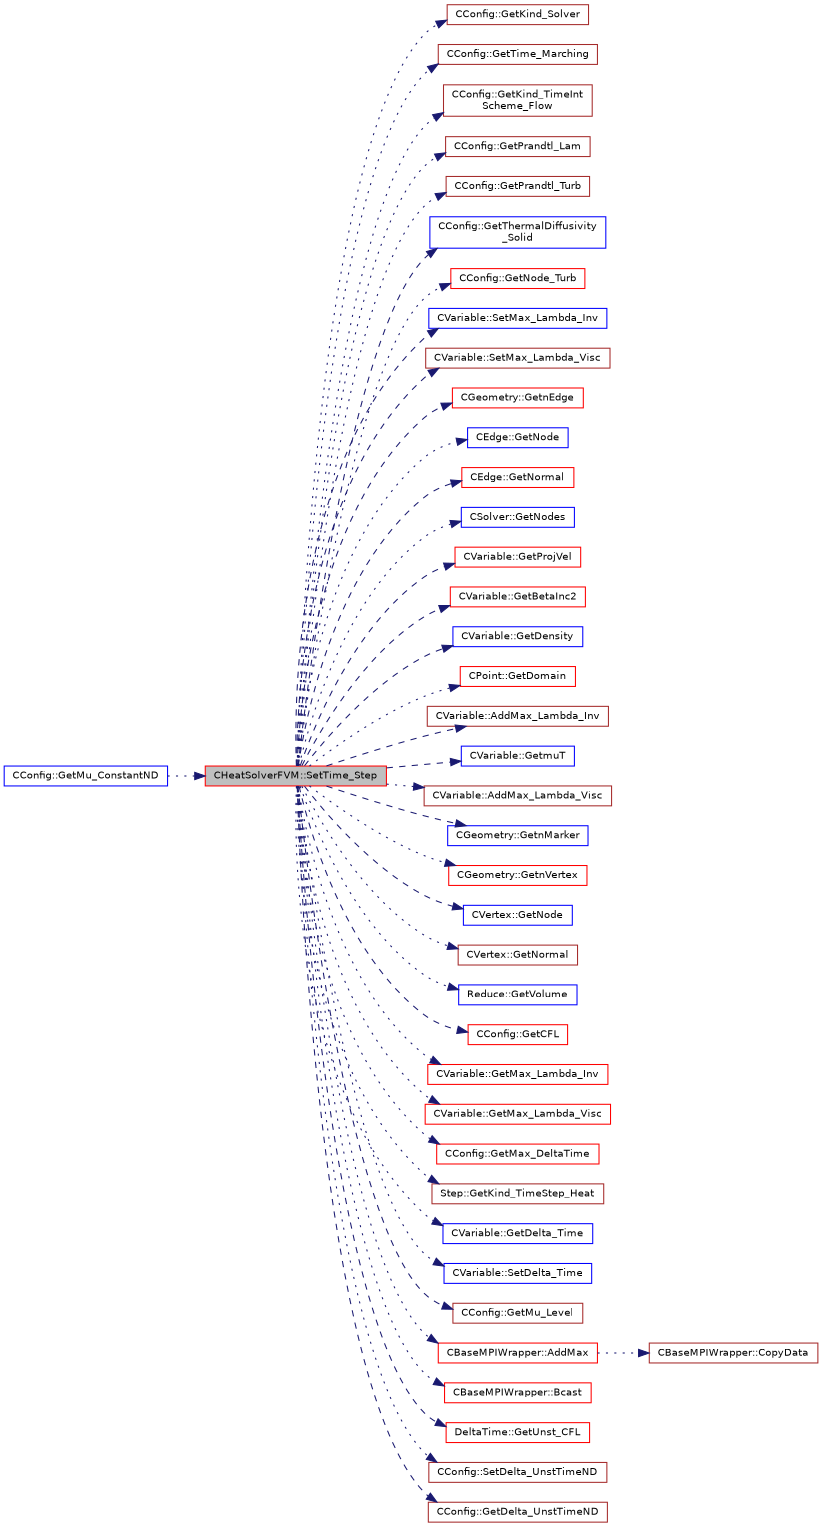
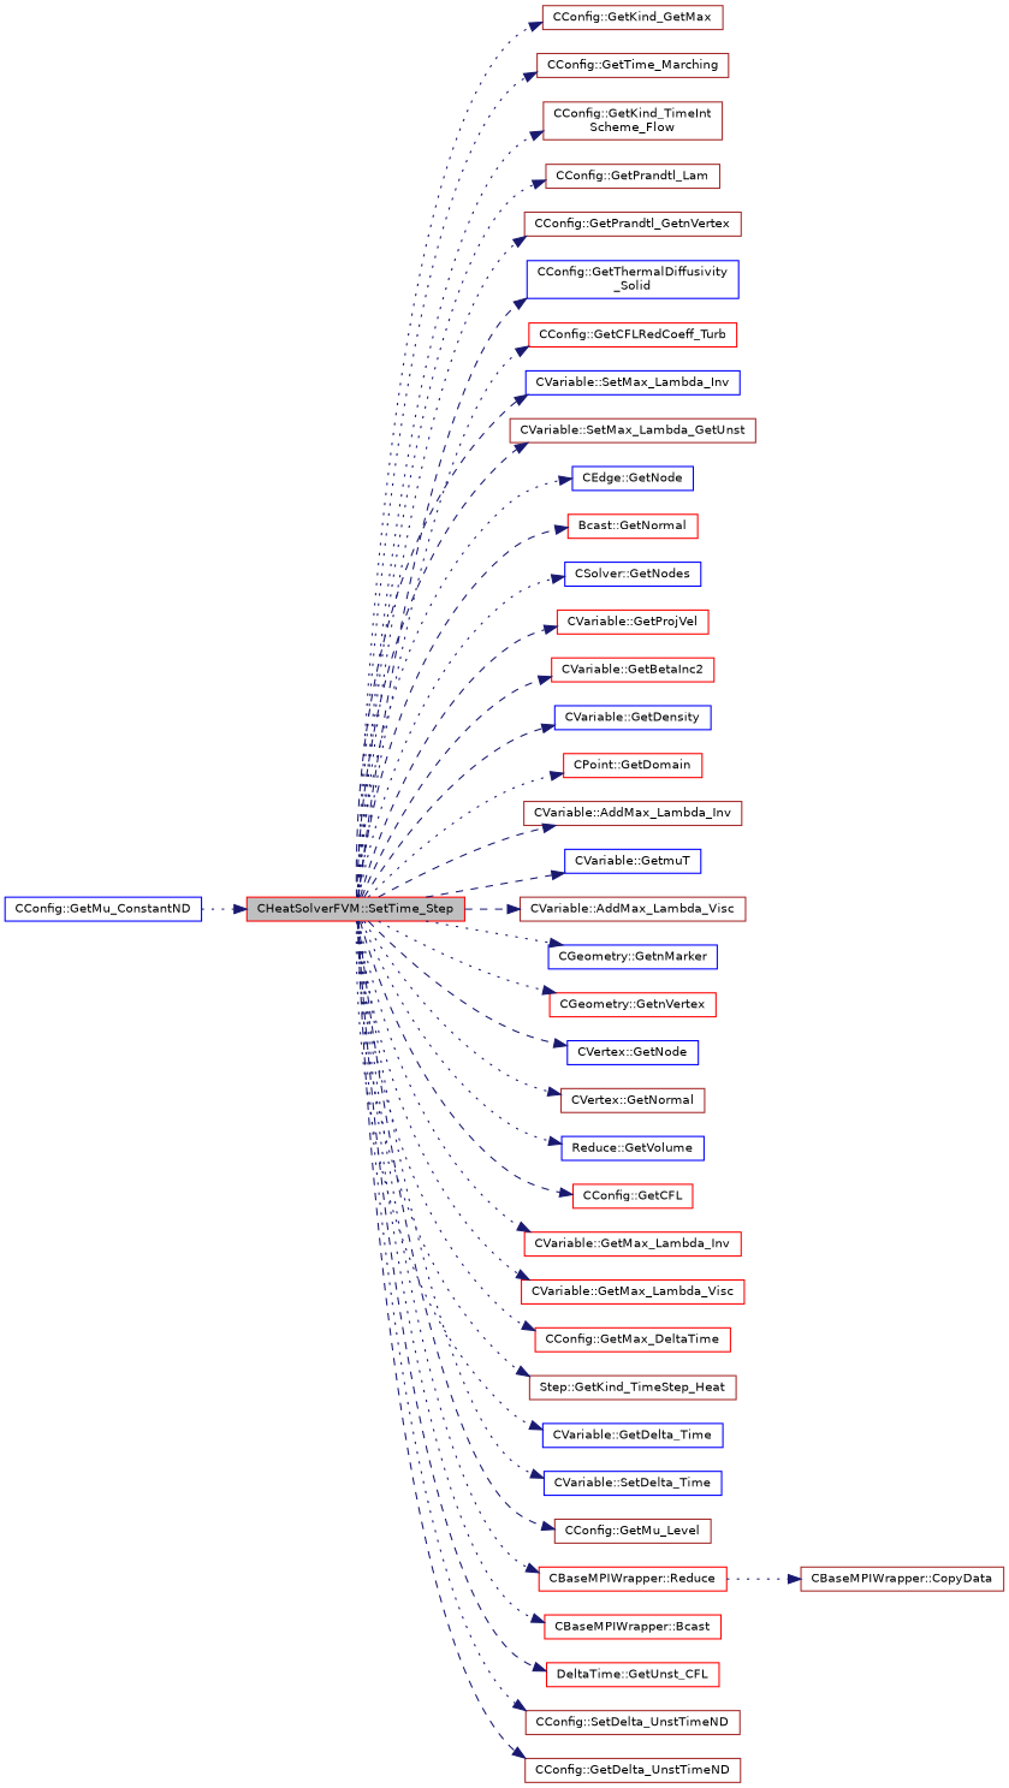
  digraph {
    rankdir=LR
    node [color=red fillcolor=white fontname=Helvetica fontsize=10 shape=record style=filled]
    edge [color=midnightblue fontname=Helvetica fontsize=10 labelfontname=Helvetica labelfontsize=10 style=dotted]
    n1 [fillcolor=grey75 fontcolor=black height=0.2 label="CHeatSolverFVM::SetTime_Step" width=0.4]
-   n2 [color=brown height=0.2 label="CConfig::GetKind_Solver" width=0.4]
+   n2 [color=brown height=0.2 label="CConfig::GetKind_GetMax" width=0.4]
    n3 [color=brown height=0.2 label="CConfig::GetTime_Marching" width=0.4]
    n4 [color=brown height=0.2 label="CConfig::GetKind_TimeInt\lScheme_Flow" width=0.4]
    n5 [color=brown height=0.2 label="CConfig::GetPrandtl_Lam" width=0.4]
-   n6 [color=brown height=0.2 label="CConfig::GetPrandtl_Turb" width=0.4]
+   n6 [color=brown height=0.2 label="CConfig::GetPrandtl_GetnVertex" width=0.4]
    n7 [color=blue height=0.2 label="CConfig::GetThermalDiffusivity\l_Solid" width=0.4]
-   n8 [height=0.2 label="CConfig::GetNode_Turb" width=0.4]
+   n8 [height=0.2 label="CConfig::GetCFLRedCoeff_Turb" width=0.4]
    n9 [color=blue height=0.2 label="CVariable::SetMax_Lambda_Inv" width=0.4]
-   n10 [color=brown height=0.2 label="CVariable::SetMax_Lambda_Visc" width=0.4]
-   n11 [height=0.2 label="CGeometry::GetnEdge" width=0.4]
+   n10 [color=brown height=0.2 label="CVariable::SetMax_Lambda_GetUnst" width=0.4]
    n12 [color=blue height=0.2 label="CEdge::GetNode" width=0.4]
-   n13 [height=0.2 label="CEdge::GetNormal" width=0.4]
+   n13 [height=0.2 label="Bcast::GetNormal" width=0.4]
    n14 [color=blue height=0.2 label="CSolver::GetNodes" width=0.4]
    n15 [height=0.2 label="CVariable::GetProjVel" width=0.4]
    n16 [height=0.2 label="CVariable::GetBetaInc2" width=0.4]
    n17 [color=blue height=0.2 label="CVariable::GetDensity" width=0.4]
    n18 [height=0.2 label="CPoint::GetDomain" width=0.4]
    n19 [color=brown height=0.2 label="CVariable::AddMax_Lambda_Inv" width=0.4]
    n20 [color=blue height=0.2 label="CVariable::GetmuT" width=0.4]
    n21 [color=brown height=0.2 label="CVariable::AddMax_Lambda_Visc" width=0.4]
    n22 [color=blue height=0.2 label="CGeometry::GetnMarker" width=0.4]
    n23 [height=0.2 label="CGeometry::GetnVertex" width=0.4]
    n24 [color=blue height=0.2 label="CVertex::GetNode" width=0.4]
    n25 [color=brown height=0.2 label="CVertex::GetNormal" width=0.4]
    n26 [color=blue height=0.2 label="Reduce::GetVolume" width=0.4]
    n27 [height=0.2 label="CConfig::GetCFL" width=0.4]
    n28 [height=0.2 label="CVariable::GetMax_Lambda_Inv" width=0.4]
    n29 [height=0.2 label="CVariable::GetMax_Lambda_Visc" width=0.4]
    n30 [height=0.2 label="CConfig::GetMax_DeltaTime" width=0.4]
    n31 [color=brown height=0.2 label="Step::GetKind_TimeStep_Heat" width=0.4]
    n32 [color=blue height=0.2 label="CVariable::GetDelta_Time" width=0.4]
    n33 [color=blue height=0.2 label="CVariable::SetDelta_Time" width=0.4]
    n34 [color=brown height=0.2 label="CConfig::GetMu_Level" width=0.4]
-   n35 [height=0.2 label="CBaseMPIWrapper::AddMax" width=0.4]
+   n35 [height=0.2 label="CBaseMPIWrapper::Reduce" width=0.4]
    n36 [height=0.2 label="CBaseMPIWrapper::Bcast" width=0.4]
    n37 [height=0.2 label="DeltaTime::GetUnst_CFL" width=0.4]
    n38 [color=brown height=0.2 label="CConfig::SetDelta_UnstTimeND" width=0.4]
    n39 [color=brown height=0.2 label="CConfig::GetDelta_UnstTimeND" width=0.4]
    n40 [color=blue height=0.2 label="CConfig::GetMu_ConstantND" width=0.4]
    n41 [color=brown height=0.2 label="CBaseMPIWrapper::CopyData" width=0.4]
    n1 -> n2
    n1 -> n3
    n1 -> n4
    n1 -> n5
    n1 -> n6
    n1 -> n7 [style=dashed]
    n1 -> n8
    n1 -> n9 [style=dashed]
    n1 -> n10 [style=dashed]
-   n1 -> n11 [style=dashed]
    n1 -> n12
    n1 -> n13 [style=dashed]
    n1 -> n14
    n1 -> n15 [style=dashed]
    n1 -> n16 [style=dashed]
    n1 -> n17 [style=dashed]
    n1 -> n18
    n1 -> n19 [style=dashed]
    n1 -> n20 [style=dashed]
-   n1 -> n21
-   n1 -> n22 [style=dashed]
+   n1 -> n21 [style=dashed]
+   n1 -> n22
    n1 -> n23
    n1 -> n24 [style=dashed]
    n1 -> n25
    n1 -> n26
    n1 -> n27 [style=dashed]
    n1 -> n28
    n1 -> n29
    n1 -> n30
    n1 -> n31
    n1 -> n32
    n1 -> n33
    n1 -> n34 [style=dashed]
    n1 -> n35
    n1 -> n36
    n1 -> n37 [style=dashed]
    n1 -> n38
    n1 -> n39 [style=dashed]
    n35 -> n41
    n40 -> n1
  }
